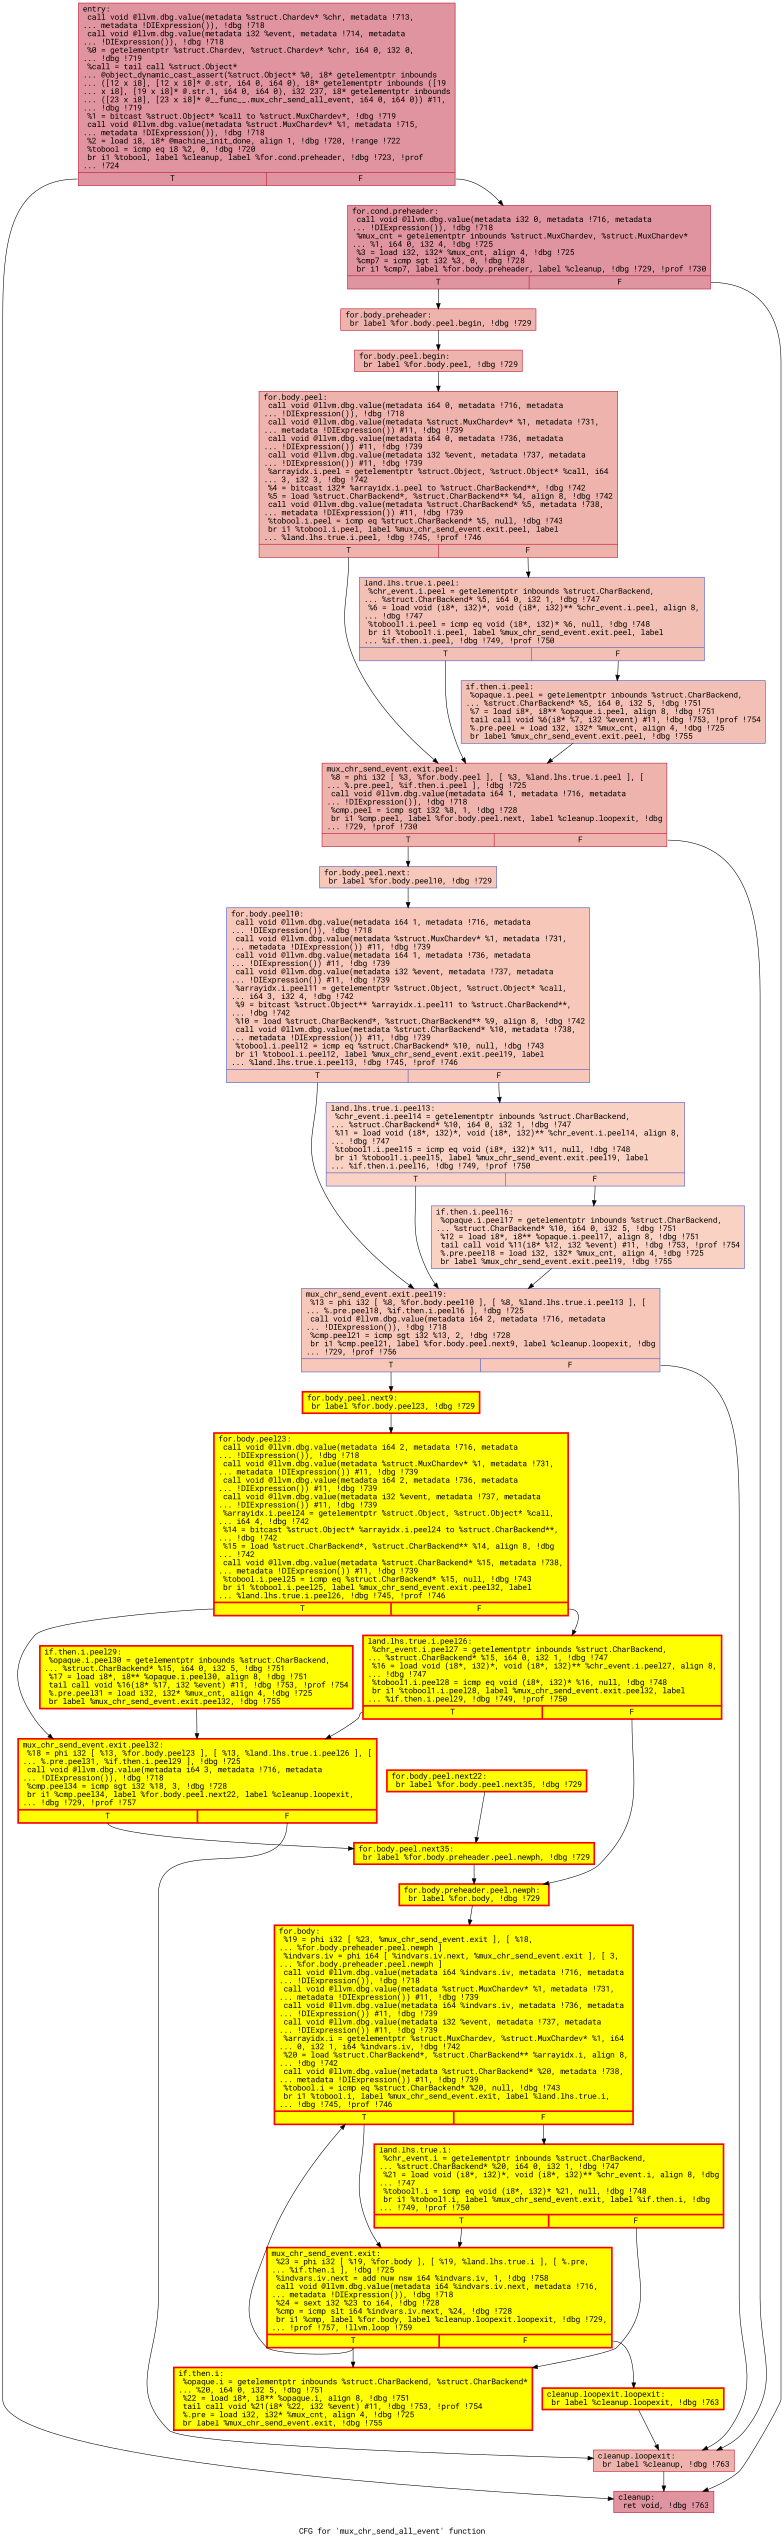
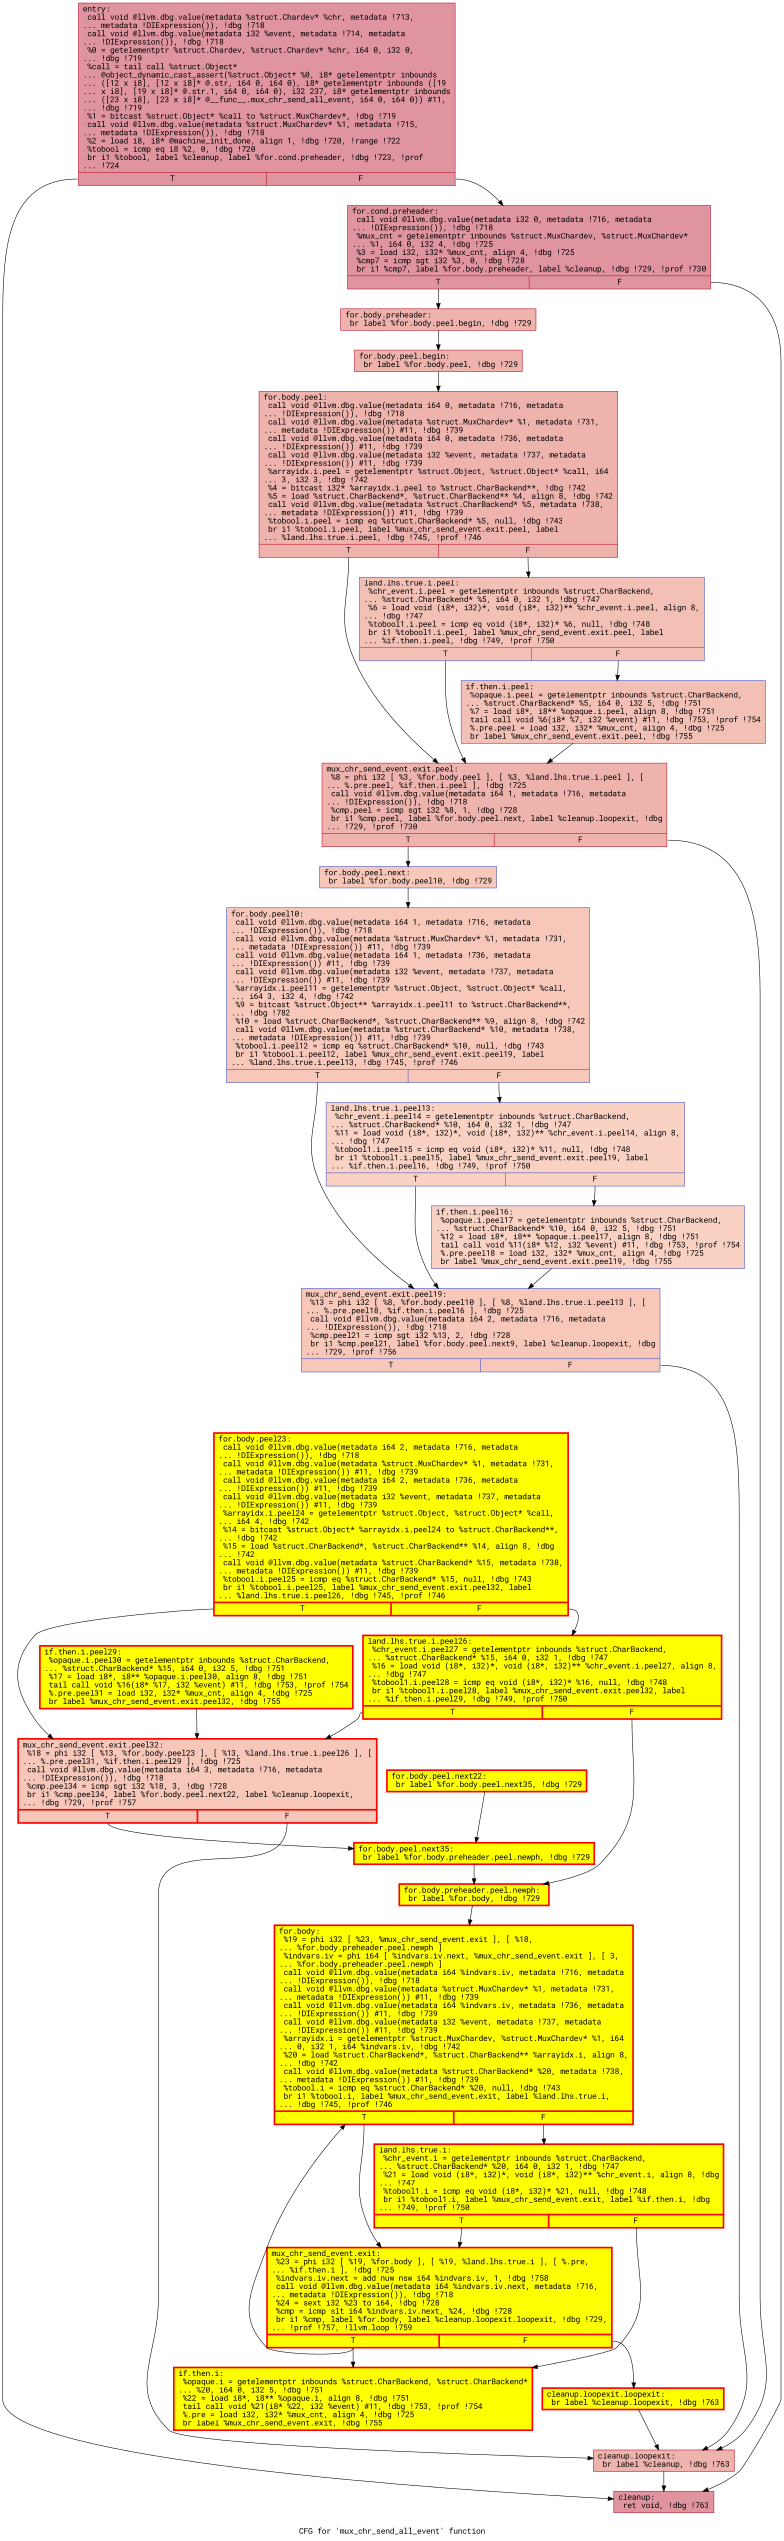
  digraph {
    fontname="Roboto Mono"
    label="CFG for 'mux_chr_send_all_event' function"
    node [color=red fillcolor=yellow fontname="Roboto Mono" shape=record style=filled]
    edge [fontname="Roboto Mono" tailport=s0]
    n1 [color="#b70d28ff" fillcolor="#b70d2870" label="{entry:\l  call void @llvm.dbg.value(metadata %struct.Chardev* %chr, metadata !713,\l... metadata !DIExpression()), !dbg !718\l  call void @llvm.dbg.value(metadata i32 %event, metadata !714, metadata\l... !DIExpression()), !dbg !718\l  %0 = getelementptr %struct.Chardev, %struct.Chardev* %chr, i64 0, i32 0,\l... !dbg !719\l  %call = tail call %struct.Object*\l... @object_dynamic_cast_assert(%struct.Object* %0, i8* getelementptr inbounds\l... ([12 x i8], [12 x i8]* @.str, i64 0, i64 0), i8* getelementptr inbounds ([19\l... x i8], [19 x i8]* @.str.1, i64 0, i64 0), i32 237, i8* getelementptr inbounds\l... ([23 x i8], [23 x i8]* @__func__.mux_chr_send_all_event, i64 0, i64 0)) #11,\l... !dbg !719\l  %1 = bitcast %struct.Object* %call to %struct.MuxChardev*, !dbg !719\l  call void @llvm.dbg.value(metadata %struct.MuxChardev* %1, metadata !715,\l... metadata !DIExpression()), !dbg !718\l  %2 = load i8, i8* @machine_init_done, align 1, !dbg !720, !range !722\l  %tobool = icmp eq i8 %2, 0, !dbg !720\l  br i1 %tobool, label %cleanup, label %for.cond.preheader, !dbg !723, !prof\l... !724\l|{<s0>T|<s1>F}}"]
    n2 [color="#b70d28ff" fillcolor="#b70d2870" label="{cleanup:                                          \l  ret void, !dbg !763\l}"]
    n3 [color="#b70d28ff" fillcolor="#b70d2870" label="{for.cond.preheader:                               \l  call void @llvm.dbg.value(metadata i32 0, metadata !716, metadata\l... !DIExpression()), !dbg !718\l  %mux_cnt = getelementptr inbounds %struct.MuxChardev, %struct.MuxChardev*\l... %1, i64 0, i32 4, !dbg !725\l  %3 = load i32, i32* %mux_cnt, align 4, !dbg !725\l  %cmp7 = icmp sgt i32 %3, 0, !dbg !728\l  br i1 %cmp7, label %for.body.preheader, label %cleanup, !dbg !729, !prof !730\l|{<s0>T|<s1>F}}"]
    n4 [color="#b70d28ff" fillcolor="#d6524470" label="{for.body.preheader:                               \l  br label %for.body.peel.begin, !dbg !729\l}"]
    n5 [color="#b70d28ff" fillcolor="#d6524470" label="{for.body.peel.begin:                              \l  br label %for.body.peel, !dbg !729\l}"]
    n6 [color="#b70d28ff" fillcolor="#d6524470" label="{for.body.peel:                                    \l  call void @llvm.dbg.value(metadata i64 0, metadata !716, metadata\l... !DIExpression()), !dbg !718\l  call void @llvm.dbg.value(metadata %struct.MuxChardev* %1, metadata !731,\l... metadata !DIExpression()) #11, !dbg !739\l  call void @llvm.dbg.value(metadata i64 0, metadata !736, metadata\l... !DIExpression()) #11, !dbg !739\l  call void @llvm.dbg.value(metadata i32 %event, metadata !737, metadata\l... !DIExpression()) #11, !dbg !739\l  %arrayidx.i.peel = getelementptr %struct.Object, %struct.Object* %call, i64\l... 3, i32 3, !dbg !742\l  %4 = bitcast i32* %arrayidx.i.peel to %struct.CharBackend**, !dbg !742\l  %5 = load %struct.CharBackend*, %struct.CharBackend** %4, align 8, !dbg !742\l  call void @llvm.dbg.value(metadata %struct.CharBackend* %5, metadata !738,\l... metadata !DIExpression()) #11, !dbg !739\l  %tobool.i.peel = icmp eq %struct.CharBackend* %5, null, !dbg !743\l  br i1 %tobool.i.peel, label %mux_chr_send_event.exit.peel, label\l... %land.lhs.true.i.peel, !dbg !745, !prof !746\l|{<s0>T|<s1>F}}"]
    n7 [color="#b70d28ff" fillcolor="#d6524470" label="{mux_chr_send_event.exit.peel:                     \l  %8 = phi i32 [ %3, %for.body.peel ], [ %3, %land.lhs.true.i.peel ], [\l... %.pre.peel, %if.then.i.peel ], !dbg !725\l  call void @llvm.dbg.value(metadata i64 1, metadata !716, metadata\l... !DIExpression()), !dbg !718\l  %cmp.peel = icmp sgt i32 %8, 1, !dbg !728\l  br i1 %cmp.peel, label %for.body.peel.next, label %cleanup.loopexit, !dbg\l... !729, !prof !730\l|{<s0>T|<s1>F}}"]
    n8 [color="#3d50c3ff" fillcolor="#e5705870" label="{land.lhs.true.i.peel:                             \l  %chr_event.i.peel = getelementptr inbounds %struct.CharBackend,\l... %struct.CharBackend* %5, i64 0, i32 1, !dbg !747\l  %6 = load void (i8*, i32)*, void (i8*, i32)** %chr_event.i.peel, align 8,\l... !dbg !747\l  %tobool1.i.peel = icmp eq void (i8*, i32)* %6, null, !dbg !748\l  br i1 %tobool1.i.peel, label %mux_chr_send_event.exit.peel, label\l... %if.then.i.peel, !dbg !749, !prof !750\l|{<s0>T|<s1>F}}"]
    n9 [color="#3d50c3ff" fillcolor="#ec7f6370" label="{for.body.peel.next:                               \l  br label %for.body.peel10, !dbg !729\l}"]
    n10 [color="#b70d28ff" fillcolor="#d6524470" label="{cleanup.loopexit:                                 \l  br label %cleanup, !dbg !763\l}"]
    n11 [color="#3d50c3ff" fillcolor="#e5705870" label="{if.then.i.peel:                                   \l  %opaque.i.peel = getelementptr inbounds %struct.CharBackend,\l... %struct.CharBackend* %5, i64 0, i32 5, !dbg !751\l  %7 = load i8*, i8** %opaque.i.peel, align 8, !dbg !751\l  tail call void %6(i8* %7, i32 %event) #11, !dbg !753, !prof !754\l  %.pre.peel = load i32, i32* %mux_cnt, align 4, !dbg !725\l  br label %mux_chr_send_event.exit.peel, !dbg !755\l}"]
-   n12 [color="#3d50c3ff" fillcolor="#ec7f6370" label="{for.body.peel10:                                  \l  call void @llvm.dbg.value(metadata i64 1, metadata !716, metadata\l... !DIExpression()), !dbg !718\l  call void @llvm.dbg.value(metadata %struct.MuxChardev* %1, metadata !731,\l... metadata !DIExpression()) #11, !dbg !739\l  call void @llvm.dbg.value(metadata i64 1, metadata !736, metadata\l... !DIExpression()) #11, !dbg !739\l  call void @llvm.dbg.value(metadata i32 %event, metadata !737, metadata\l... !DIExpression()) #11, !dbg !739\l  %arrayidx.i.peel11 = getelementptr %struct.Object, %struct.Object* %call,\l... i64 3, i32 4, !dbg !742\l  %9 = bitcast %struct.Object** %arrayidx.i.peel11 to %struct.CharBackend**,\l... !dbg !742\l  %10 = load %struct.CharBackend*, %struct.CharBackend** %9, align 8, !dbg !742\l  call void @llvm.dbg.value(metadata %struct.CharBackend* %10, metadata !738,\l... metadata !DIExpression()) #11, !dbg !739\l  %tobool.i.peel12 = icmp eq %struct.CharBackend* %10, null, !dbg !743\l  br i1 %tobool.i.peel12, label %mux_chr_send_event.exit.peel19, label\l... %land.lhs.true.i.peel13, !dbg !745, !prof !746\l|{<s0>T|<s1>F}}"]
+   n12 [color="#3d50c3ff" fillcolor="#ec7f6370" label="{for.body.peel10:                                  \l  call void @llvm.dbg.value(metadata i64 1, metadata !716, metadata\l... !DIExpression()), !dbg !718\l  call void @llvm.dbg.value(metadata %struct.MuxChardev* %1, metadata !731,\l... metadata !DIExpression()) #11, !dbg !739\l  call void @llvm.dbg.value(metadata i64 1, metadata !736, metadata\l... !DIExpression()) #11, !dbg !739\l  call void @llvm.dbg.value(metadata i32 %event, metadata !737, metadata\l... !DIExpression()) #11, !dbg !739\l  %arrayidx.i.peel11 = getelementptr %struct.Object, %struct.Object* %call,\l... i64 3, i32 4, !dbg !742\l  %9 = bitcast %struct.Object** %arrayidx.i.peel11 to %struct.CharBackend**,\l... !dbg !782\l  %10 = load %struct.CharBackend*, %struct.CharBackend** %9, align 8, !dbg !742\l  call void @llvm.dbg.value(metadata %struct.CharBackend* %10, metadata !738,\l... metadata !DIExpression()) #11, !dbg !739\l  %tobool.i.peel12 = icmp eq %struct.CharBackend* %10, null, !dbg !743\l  br i1 %tobool.i.peel12, label %mux_chr_send_event.exit.peel19, label\l... %land.lhs.true.i.peel13, !dbg !745, !prof !746\l|{<s0>T|<s1>F}}"]
    n13 [color="#3d50c3ff" fillcolor="#ec7f6370" label="{mux_chr_send_event.exit.peel19:                   \l  %13 = phi i32 [ %8, %for.body.peel10 ], [ %8, %land.lhs.true.i.peel13 ], [\l... %.pre.peel18, %if.then.i.peel16 ], !dbg !725\l  call void @llvm.dbg.value(metadata i64 2, metadata !716, metadata\l... !DIExpression()), !dbg !718\l  %cmp.peel21 = icmp sgt i32 %13, 2, !dbg !728\l  br i1 %cmp.peel21, label %for.body.peel.next9, label %cleanup.loopexit, !dbg\l... !729, !prof !756\l|{<s0>T|<s1>F}}"]
    n14 [color="#3d50c3ff" fillcolor="#f4987a70" label="{land.lhs.true.i.peel13:                           \l  %chr_event.i.peel14 = getelementptr inbounds %struct.CharBackend,\l... %struct.CharBackend* %10, i64 0, i32 1, !dbg !747\l  %11 = load void (i8*, i32)*, void (i8*, i32)** %chr_event.i.peel14, align 8,\l... !dbg !747\l  %tobool1.i.peel15 = icmp eq void (i8*, i32)* %11, null, !dbg !748\l  br i1 %tobool1.i.peel15, label %mux_chr_send_event.exit.peel19, label\l... %if.then.i.peel16, !dbg !749, !prof !750\l|{<s0>T|<s1>F}}"]
-   n15 [label="{for.body.peel.next9:                              \l  br label %for.body.peel23, !dbg !729\l}" penwidth=3.0]
    n16 [color="#3d50c3ff" fillcolor="#f4987a70" label="{if.then.i.peel16:                                 \l  %opaque.i.peel17 = getelementptr inbounds %struct.CharBackend,\l... %struct.CharBackend* %10, i64 0, i32 5, !dbg !751\l  %12 = load i8*, i8** %opaque.i.peel17, align 8, !dbg !751\l  tail call void %11(i8* %12, i32 %event) #11, !dbg !753, !prof !754\l  %.pre.peel18 = load i32, i32* %mux_cnt, align 4, !dbg !725\l  br label %mux_chr_send_event.exit.peel19, !dbg !755\l}"]
    n17 [label="{for.body.peel23:                                  \l  call void @llvm.dbg.value(metadata i64 2, metadata !716, metadata\l... !DIExpression()), !dbg !718\l  call void @llvm.dbg.value(metadata %struct.MuxChardev* %1, metadata !731,\l... metadata !DIExpression()) #11, !dbg !739\l  call void @llvm.dbg.value(metadata i64 2, metadata !736, metadata\l... !DIExpression()) #11, !dbg !739\l  call void @llvm.dbg.value(metadata i32 %event, metadata !737, metadata\l... !DIExpression()) #11, !dbg !739\l  %arrayidx.i.peel24 = getelementptr %struct.Object, %struct.Object* %call,\l... i64 4, !dbg !742\l  %14 = bitcast %struct.Object* %arrayidx.i.peel24 to %struct.CharBackend**,\l... !dbg !742\l  %15 = load %struct.CharBackend*, %struct.CharBackend** %14, align 8, !dbg\l... !742\l  call void @llvm.dbg.value(metadata %struct.CharBackend* %15, metadata !738,\l... metadata !DIExpression()) #11, !dbg !739\l  %tobool.i.peel25 = icmp eq %struct.CharBackend* %15, null, !dbg !743\l  br i1 %tobool.i.peel25, label %mux_chr_send_event.exit.peel32, label\l... %land.lhs.true.i.peel26, !dbg !745, !prof !746\l|{<s0>T|<s1>F}}" penwidth=3.0]
-   n18 [label="{mux_chr_send_event.exit.peel32:                   \l  %18 = phi i32 [ %13, %for.body.peel23 ], [ %13, %land.lhs.true.i.peel26 ], [\l... %.pre.peel31, %if.then.i.peel29 ], !dbg !725\l  call void @llvm.dbg.value(metadata i64 3, metadata !716, metadata\l... !DIExpression()), !dbg !718\l  %cmp.peel34 = icmp sgt i32 %18, 3, !dbg !728\l  br i1 %cmp.peel34, label %for.body.peel.next22, label %cleanup.loopexit,\l... !dbg !729, !prof !757\l|{<s0>T|<s1>F}}" penwidth=3.0]
+   n18 [fillcolor="#ec7f6370" label="{mux_chr_send_event.exit.peel32:                   \l  %18 = phi i32 [ %13, %for.body.peel23 ], [ %13, %land.lhs.true.i.peel26 ], [\l... %.pre.peel31, %if.then.i.peel29 ], !dbg !725\l  call void @llvm.dbg.value(metadata i64 3, metadata !716, metadata\l... !DIExpression()), !dbg !718\l  %cmp.peel34 = icmp sgt i32 %18, 3, !dbg !728\l  br i1 %cmp.peel34, label %for.body.peel.next22, label %cleanup.loopexit,\l... !dbg !729, !prof !757\l|{<s0>T|<s1>F}}" penwidth=3.0]
    n19 [label="{land.lhs.true.i.peel26:                           \l  %chr_event.i.peel27 = getelementptr inbounds %struct.CharBackend,\l... %struct.CharBackend* %15, i64 0, i32 1, !dbg !747\l  %16 = load void (i8*, i32)*, void (i8*, i32)** %chr_event.i.peel27, align 8,\l... !dbg !747\l  %tobool1.i.peel28 = icmp eq void (i8*, i32)* %16, null, !dbg !748\l  br i1 %tobool1.i.peel28, label %mux_chr_send_event.exit.peel32, label\l... %if.then.i.peel29, !dbg !749, !prof !750\l|{<s0>T|<s1>F}}" penwidth=3.0]
    n20 [label="{for.body.peel.next35:                             \l  br label %for.body.preheader.peel.newph, !dbg !729\l}" penwidth=3.0]
    n21 [label="{for.body.preheader.peel.newph:                    \l  br label %for.body, !dbg !729\l}" penwidth=3.0]
    n22 [label="{for.body.peel.next22:                             \l  br label %for.body.peel.next35, !dbg !729\l}" penwidth=3.0]
    n23 [label="{if.then.i.peel29:                                 \l  %opaque.i.peel30 = getelementptr inbounds %struct.CharBackend,\l... %struct.CharBackend* %15, i64 0, i32 5, !dbg !751\l  %17 = load i8*, i8** %opaque.i.peel30, align 8, !dbg !751\l  tail call void %16(i8* %17, i32 %event) #11, !dbg !753, !prof !754\l  %.pre.peel31 = load i32, i32* %mux_cnt, align 4, !dbg !725\l  br label %mux_chr_send_event.exit.peel32, !dbg !755\l}" penwidth=3.0]
    n24 [label="{for.body:                                         \l  %19 = phi i32 [ %23, %mux_chr_send_event.exit ], [ %18,\l... %for.body.preheader.peel.newph ]\l  %indvars.iv = phi i64 [ %indvars.iv.next, %mux_chr_send_event.exit ], [ 3,\l... %for.body.preheader.peel.newph ]\l  call void @llvm.dbg.value(metadata i64 %indvars.iv, metadata !716, metadata\l... !DIExpression()), !dbg !718\l  call void @llvm.dbg.value(metadata %struct.MuxChardev* %1, metadata !731,\l... metadata !DIExpression()) #11, !dbg !739\l  call void @llvm.dbg.value(metadata i64 %indvars.iv, metadata !736, metadata\l... !DIExpression()) #11, !dbg !739\l  call void @llvm.dbg.value(metadata i32 %event, metadata !737, metadata\l... !DIExpression()) #11, !dbg !739\l  %arrayidx.i = getelementptr %struct.MuxChardev, %struct.MuxChardev* %1, i64\l... 0, i32 1, i64 %indvars.iv, !dbg !742\l  %20 = load %struct.CharBackend*, %struct.CharBackend** %arrayidx.i, align 8,\l... !dbg !742\l  call void @llvm.dbg.value(metadata %struct.CharBackend* %20, metadata !738,\l... metadata !DIExpression()) #11, !dbg !739\l  %tobool.i = icmp eq %struct.CharBackend* %20, null, !dbg !743\l  br i1 %tobool.i, label %mux_chr_send_event.exit, label %land.lhs.true.i,\l... !dbg !745, !prof !746\l|{<s0>T|<s1>F}}" penwidth=3.0]
    n25 [label="{mux_chr_send_event.exit:                          \l  %23 = phi i32 [ %19, %for.body ], [ %19, %land.lhs.true.i ], [ %.pre,\l... %if.then.i ], !dbg !725\l  %indvars.iv.next = add nuw nsw i64 %indvars.iv, 1, !dbg !758\l  call void @llvm.dbg.value(metadata i64 %indvars.iv.next, metadata !716,\l... metadata !DIExpression()), !dbg !718\l  %24 = sext i32 %23 to i64, !dbg !728\l  %cmp = icmp slt i64 %indvars.iv.next, %24, !dbg !728\l  br i1 %cmp, label %for.body, label %cleanup.loopexit.loopexit, !dbg !729,\l... !prof !757, !llvm.loop !759\l|{<s0>T|<s1>F}}" penwidth=3.0]
    n26 [label="{land.lhs.true.i:                                  \l  %chr_event.i = getelementptr inbounds %struct.CharBackend,\l... %struct.CharBackend* %20, i64 0, i32 1, !dbg !747\l  %21 = load void (i8*, i32)*, void (i8*, i32)** %chr_event.i, align 8, !dbg\l... !747\l  %tobool1.i = icmp eq void (i8*, i32)* %21, null, !dbg !748\l  br i1 %tobool1.i, label %mux_chr_send_event.exit, label %if.then.i, !dbg\l... !749, !prof !750\l|{<s0>T|<s1>F}}" penwidth=3.0]
    n27 [label="{cleanup.loopexit.loopexit:                        \l  br label %cleanup.loopexit, !dbg !763\l}" penwidth=3.0]
    n28 [label="{if.then.i:                                        \l  %opaque.i = getelementptr inbounds %struct.CharBackend, %struct.CharBackend*\l... %20, i64 0, i32 5, !dbg !751\l  %22 = load i8*, i8** %opaque.i, align 8, !dbg !751\l  tail call void %21(i8* %22, i32 %event) #11, !dbg !753, !prof !754\l  %.pre = load i32, i32* %mux_cnt, align 4, !dbg !725\l  br label %mux_chr_send_event.exit, !dbg !755\l}" penwidth=3.0]
    n1 -> n2
    n1 -> n3 [tailport=s1]
    n3 -> n2 [tailport=s1]
    n3 -> n4
    n4 -> n5
    n5 -> n6
    n6 -> n7
    n6 -> n8 [tailport=s1]
    n7 -> n9
    n7 -> n10 [tailport=s1]
    n8 -> n7
    n8 -> n11 [tailport=s1]
    n9 -> n12
    n10 -> n2
    n11 -> n7
    n12 -> n13
    n12 -> n14 [tailport=s1]
    n13 -> n10 [tailport=s1]
-   n13 -> n15
    n14 -> n13
    n14 -> n16 [tailport=s1]
-   n15 -> n17
    n16 -> n13
    n17 -> n18
    n17 -> n19 [tailport=s1]
    n18 -> n10 [tailport=s1]
    n18 -> n20
    n19 -> n18
    n19 -> n21 [tailport=s1]
    n20 -> n21
    n21 -> n24
    n22 -> n20
    n23 -> n18
    n24 -> n25
    n24 -> n26 [tailport=s1]
    n25 -> n24
    n25 -> n27 [tailport=s1]
    n25 -> n28
    n26 -> n25
    n26 -> n28 [tailport=s1]
    n27 -> n10
  }
